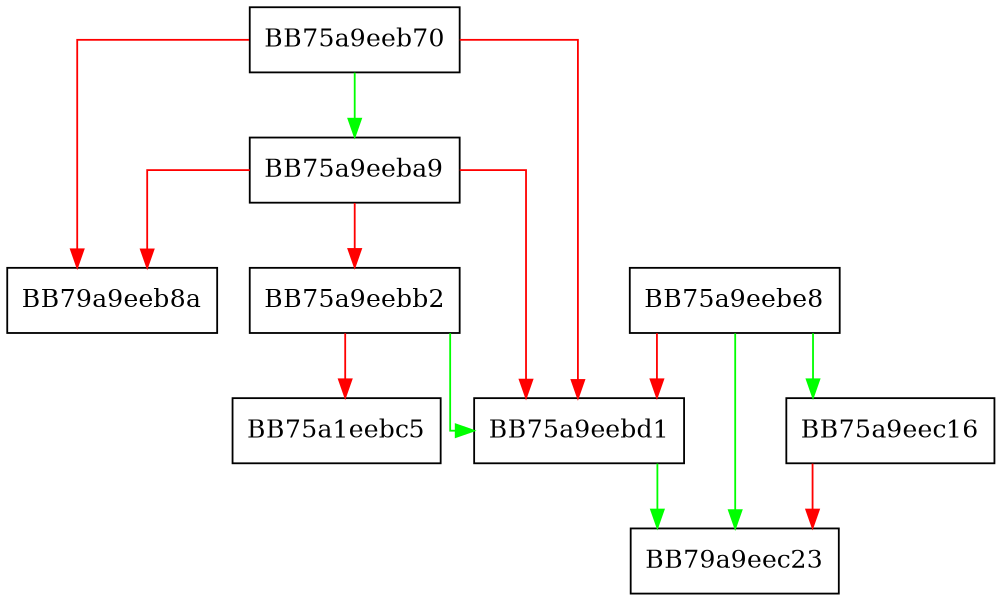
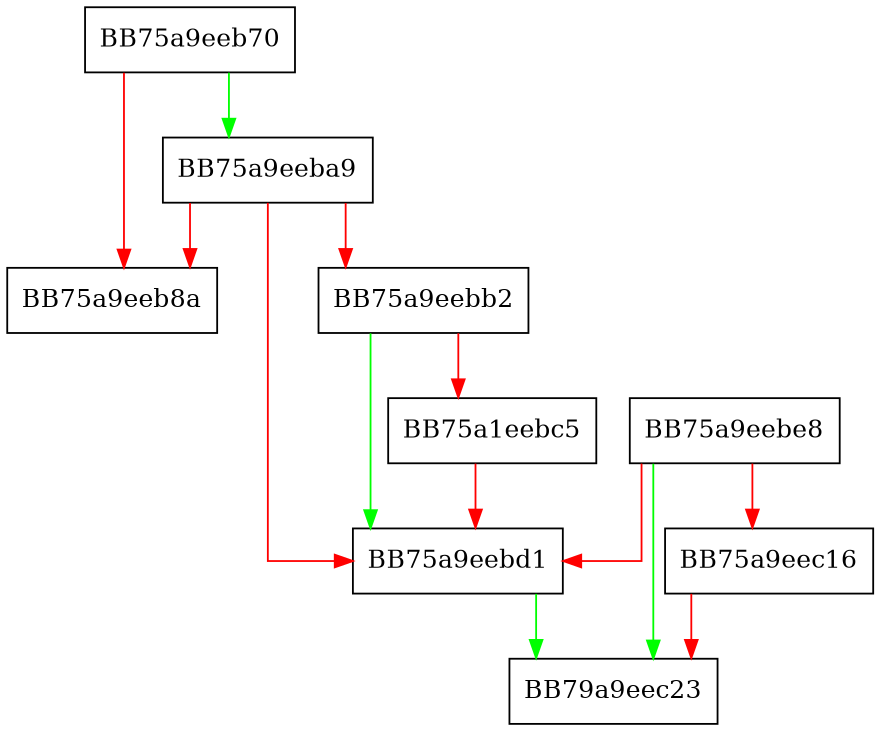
  digraph {
    splines=ortho
    node [shape=box]
    edge [color=red]
    BB75a9eeb70
    BB75a9eeba9
-   BB75a9eeb8a [label=BB79a9eeb8a]
+   BB75a9eeb8a
    BB75a9eebd1
    BB75a9eebb2
    n6 [label=BB79a9eec23]
    n7 [label=BB75a1eebc5]
    BB75a9eebe8
    BB75a9eec16
    BB75a9eeb70 -> BB75a9eeba9 [color=green]
    BB75a9eeb70 -> BB75a9eeb8a
    BB75a9eeba9 -> BB75a9eeb8a
    BB75a9eeba9 -> BB75a9eebd1
    BB75a9eeba9 -> BB75a9eebb2
    BB75a9eebd1 -> n6 [color=green]
    BB75a9eebb2 -> BB75a9eebd1 [color=green]
    BB75a9eebb2 -> n7
-   BB75a9eeb70 -> BB75a9eebd1
+   n7 -> BB75a9eebd1
    BB75a9eebe8 -> BB75a9eebd1
    BB75a9eebe8 -> n6 [color=green]
-   BB75a9eebe8 -> BB75a9eec16 [color=green]
+   BB75a9eebe8 -> BB75a9eec16
    BB75a9eec16 -> n6
  }
